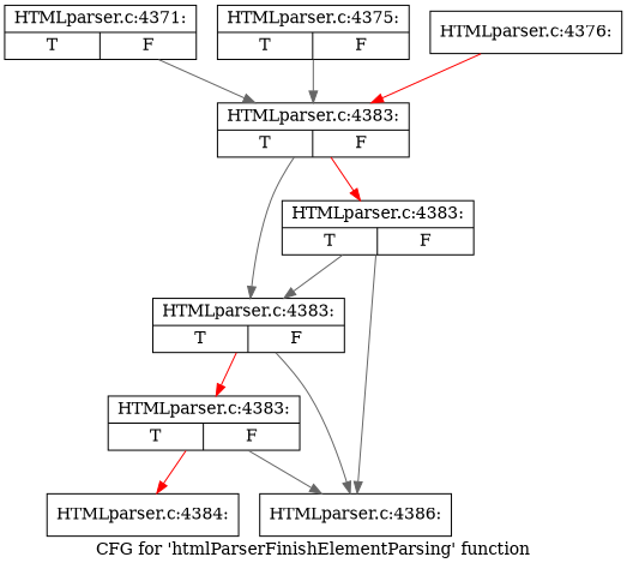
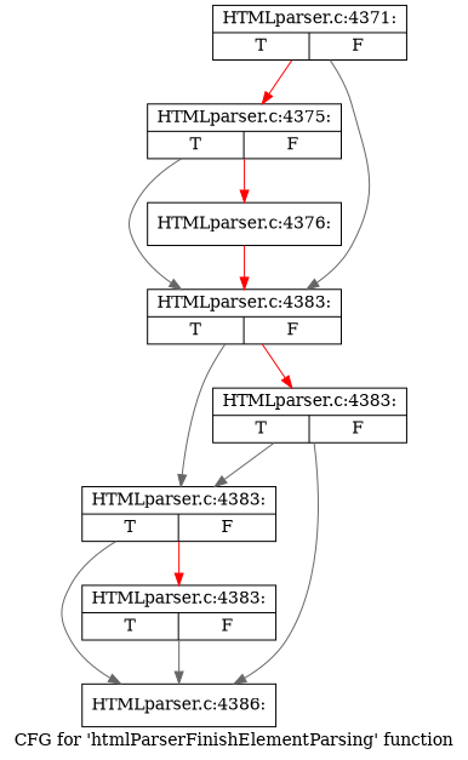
  digraph {
    label="CFG for 'htmlParserFinishElementParsing' function"
    node [shape=record]
    edge [color=gray40]
    n1 [label="{HTMLparser.c:4371:|{<s0>T|<s1>F}}"]
    n2 [label="{HTMLparser.c:4375:|{<s0>T|<s1>F}}"]
    n3 [label="{HTMLparser.c:4383:|{<s0>T|<s1>F}}"]
    n4 [label="{HTMLparser.c:4376:}"]
    n5 [label="{HTMLparser.c:4383:|{<s0>T|<s1>F}}"]
    n6 [label="{HTMLparser.c:4383:|{<s0>T|<s1>F}}"]
    n7 [label="{HTMLparser.c:4386:}"]
    n8 [label="{HTMLparser.c:4383:|{<s0>T|<s1>F}}"]
-   n9 [label="{HTMLparser.c:4384:}"]
+   n1 -> n2 [color=red]
    n1 -> n3
    n2 -> n3
+   n2 -> n4 [color=red]
    n3 -> n5 [color=red]
    n3 -> n6
    n4 -> n3 [color=red]
    n5 -> n6
    n5 -> n7
    n6 -> n7
    n6 -> n8 [color=red]
    n8 -> n7
-   n8 -> n9 [color=red]
  }
